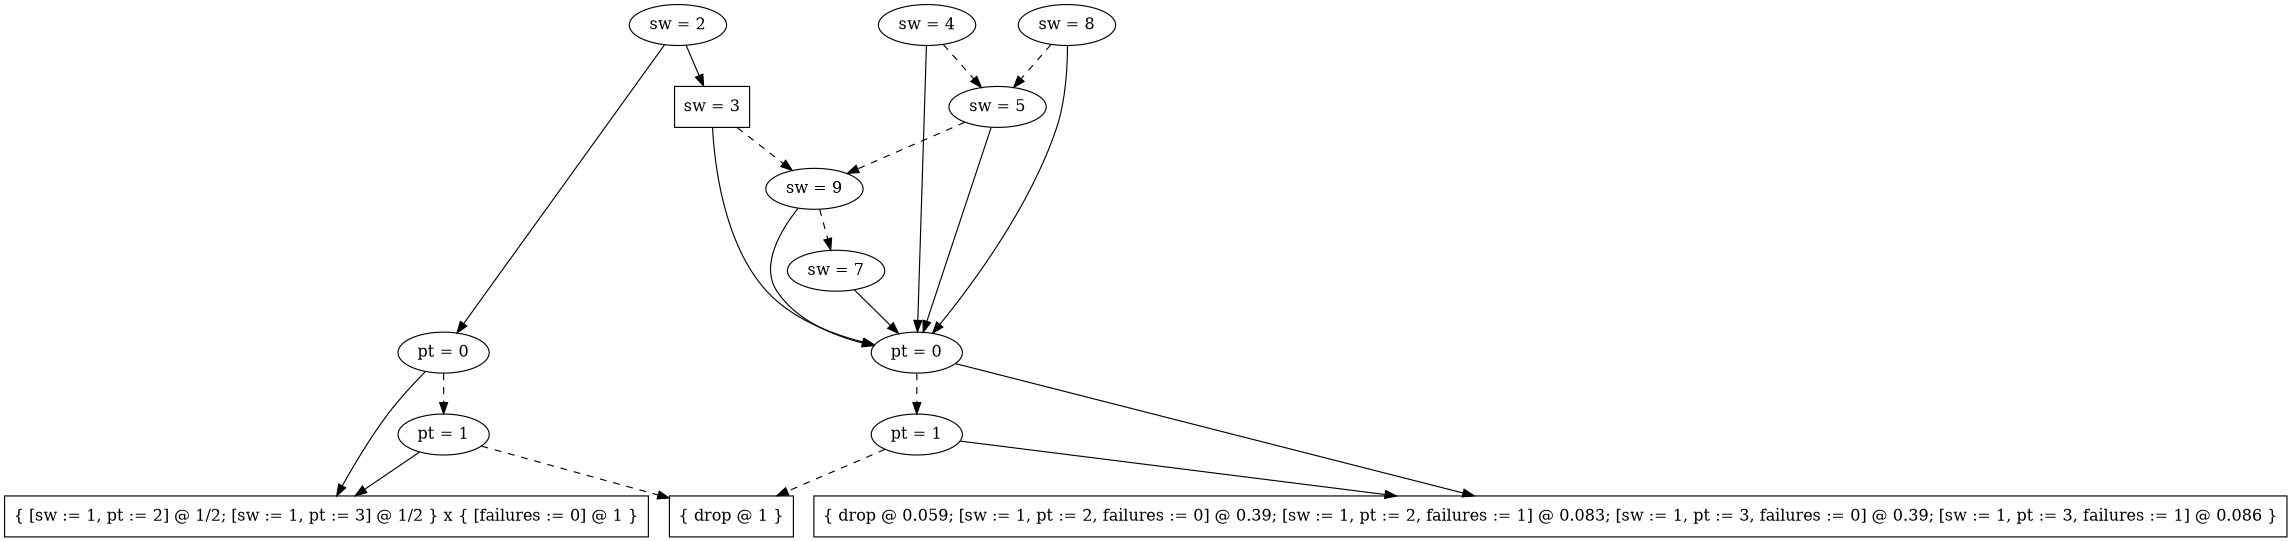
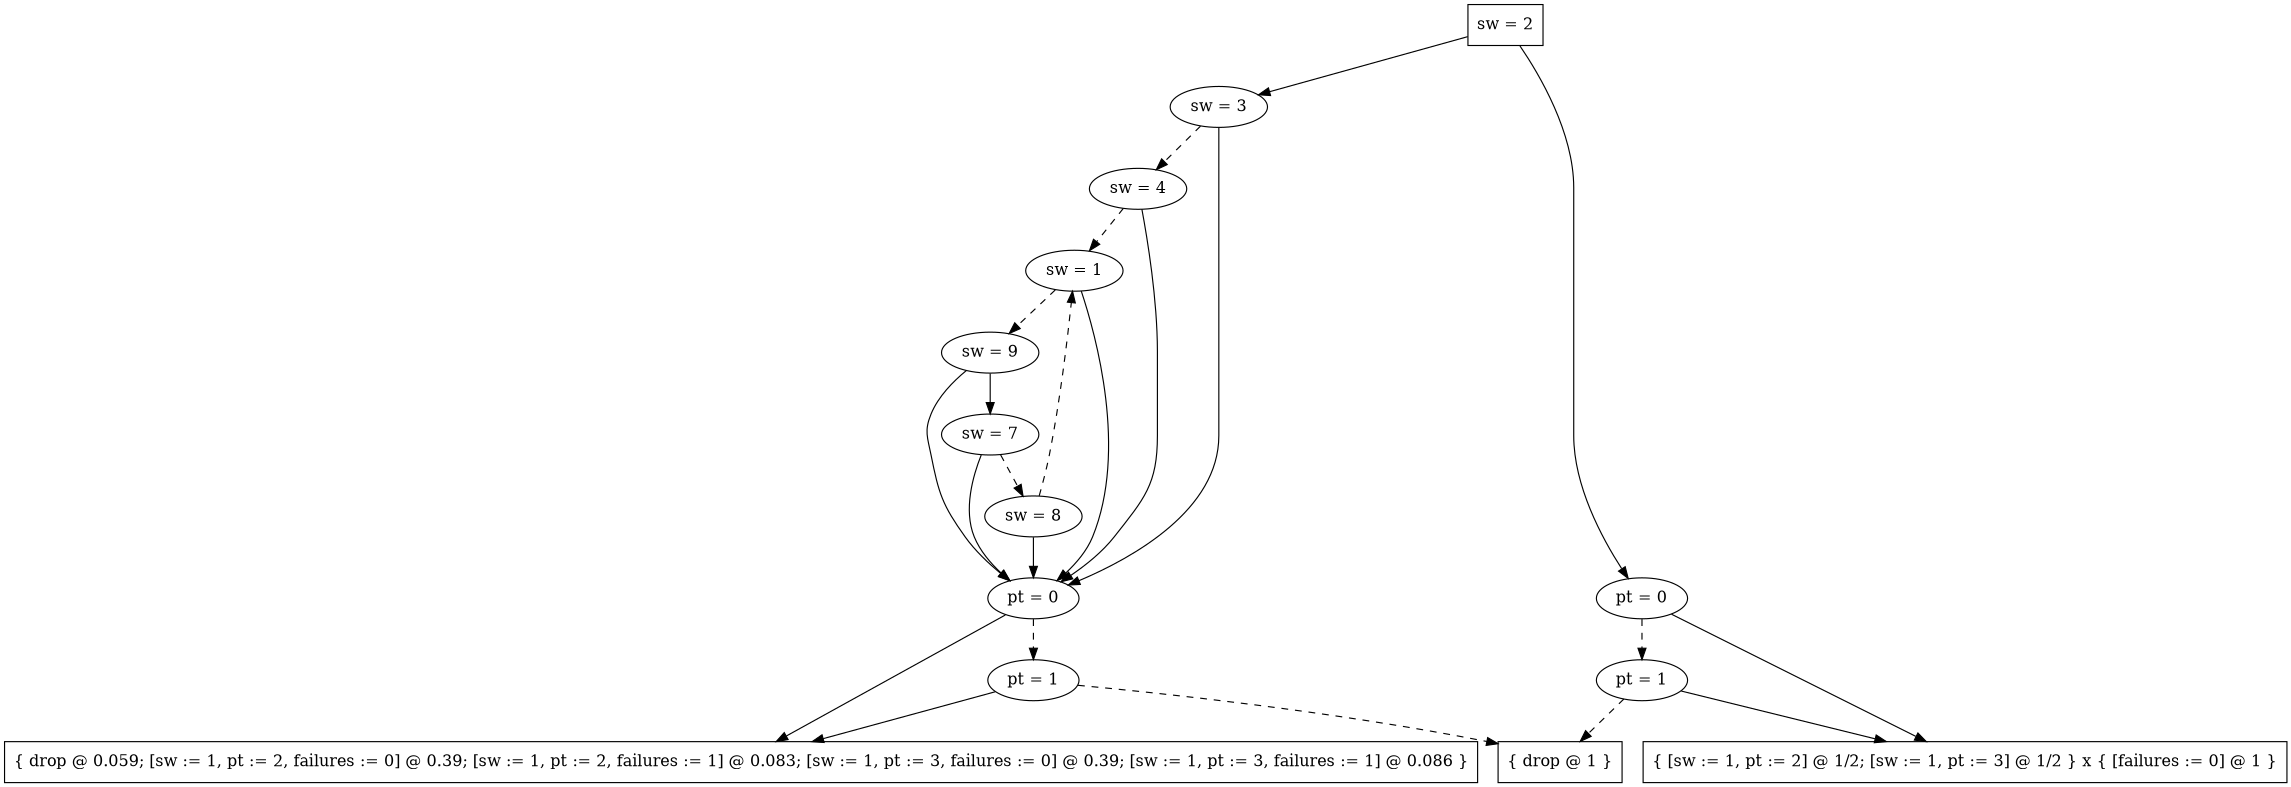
  digraph {
    n1 [label="sw = 4"]
    n2 [label="pt = 1"]
    n3 [label="pt = 1"]
-   n4 [label="sw = 5"]
-   n5 [label="sw = 3" shape=box]
-   n6 [label="sw = 2"]
+   n4 [label="sw = 1"]
+   n5 [label="sw = 3"]
+   n6 [label="sw = 2" shape=box]
    n7 [label="sw = 7"]
    n8 [label="sw = 8"]
    n9 [label="sw = 9"]
    n10 [label="pt = 0"]
    n11 [label="pt = 0"]
    n12 [label="{ [sw := 1, pt := 2] @ 1/2; [sw := 1, pt := 3] @ 1/2 } x { [failures := 0] @ 1 }" shape=box]
    n13 [label="{ drop @ 1 }" shape=box]
    n14 [label="{ drop @ 0.059; [sw := 1, pt := 2, failures := 0] @ 0.39; [sw := 1, pt := 2, failures := 1] @ 0.083; [sw := 1, pt := 3, failures := 0] @ 0.39; [sw := 1, pt := 3, failures := 1] @ 0.086 }" shape=box]
    subgraph sub_1 {
      rank=same
      n1
    }
    subgraph sub_2 {
      rank=same
      n2
      n3
    }
    subgraph sub_3 {
      rank=same
      n4
    }
    subgraph sub_4 {
      rank=same
      n5
    }
    subgraph sub_5 {
      rank=same
      n6
    }
    subgraph sub_6 {
      rank=same
      n7
    }
    subgraph sub_7 {
      rank=same
      n8
    }
    subgraph sub_8 {
      rank=same
      n9
    }
    subgraph sub_9 {
      rank=same
      n10
      n11
    }
    n1 -> n4 [style=dashed]
    n1 -> n11
    n2 -> n12
    n2 -> n13 [style=dashed]
    n3 -> n13 [style=dashed]
    n3 -> n14
    n4 -> n9 [style=dashed]
    n4 -> n11
-   n5 -> n9 [style=dashed]
+   n5 -> n1 [style=dashed]
    n5 -> n11
    n6 -> n5 [style=solid]
    n6 -> n10
+   n7 -> n8 [style=dashed]
    n7 -> n11
    n8 -> n4 [style=dashed]
    n8 -> n11
-   n9 -> n7 [style=dashed]
+   n9 -> n7 [style=solid]
    n9 -> n11
    n10 -> n2 [style=dashed]
    n10 -> n12
    n11 -> n3 [style=dashed]
    n11 -> n14
  }
